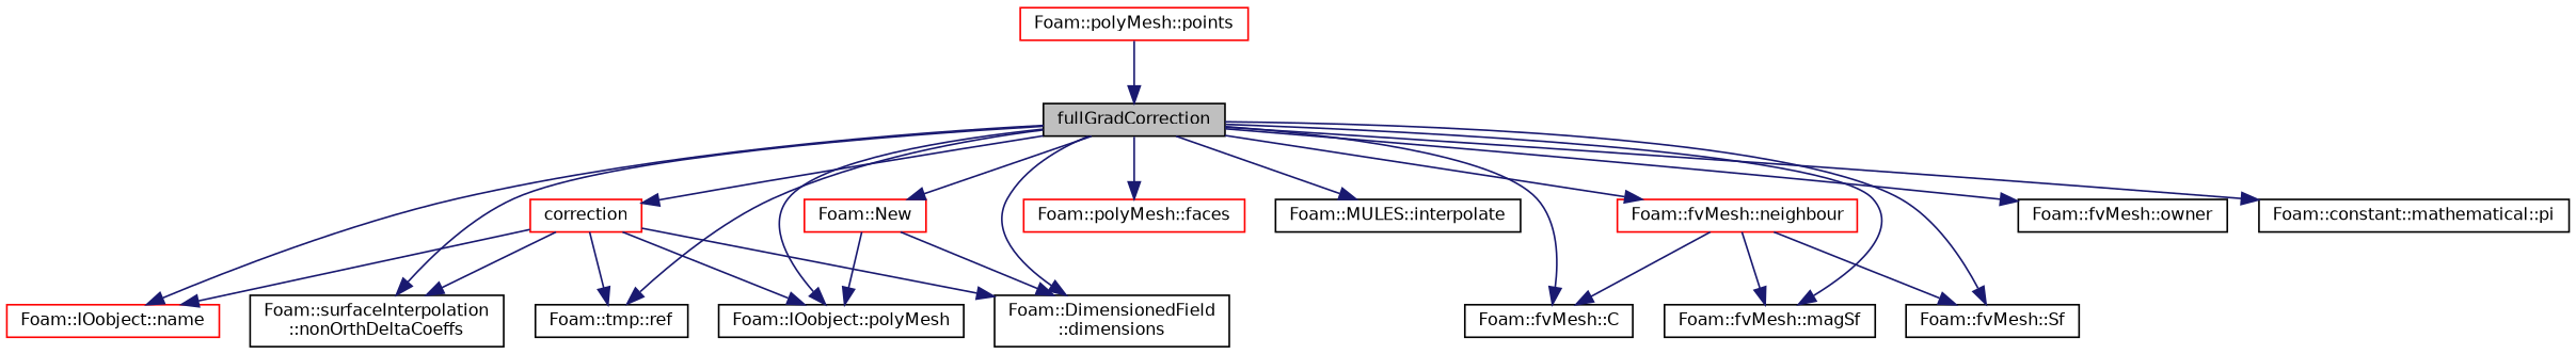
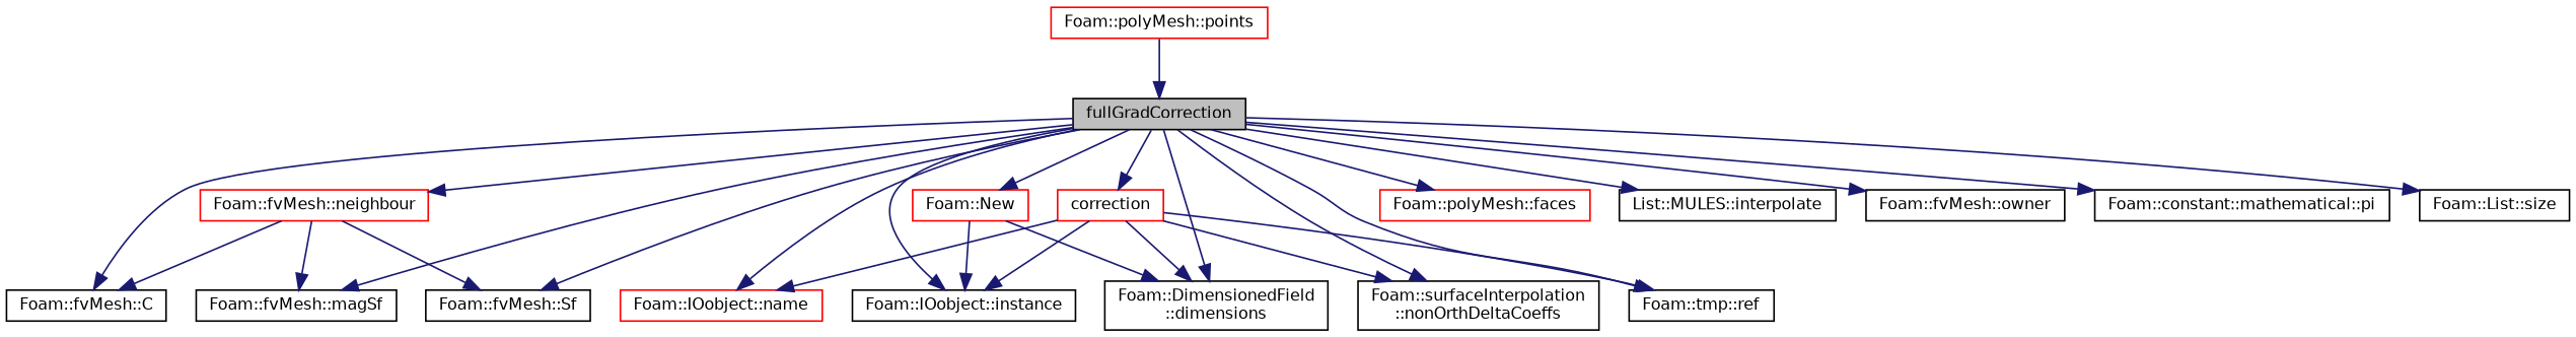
  digraph {
    rankdir=TB
    node [color=black fontname=Helvetica fontsize=10 shape=record]
    edge [color=midnightblue fontname=Helvetica fontsize=10 labelfontname=Helvetica labelfontsize=10 style=solid]
    n1 [fillcolor=grey75 fontcolor=black height=0.2 label=fullGradCorrection style=filled width=0.4]
    n2 [height=0.2 label="Foam::fvMesh::C" width=0.4]
    n3 [color=red height=0.2 label=correction width=0.4]
    n4 [color=red height=0.2 label="Foam::IOobject::name" width=0.4]
-   n5 [height=0.2 label="Foam::IOobject::polyMesh" width=0.4]
+   n5 [height=0.2 label="Foam::IOobject::instance" width=0.4]
    n6 [height=0.2 label="Foam::DimensionedField\l::dimensions" width=0.4]
    n7 [height=0.2 label="Foam::surfaceInterpolation\l::nonOrthDeltaCoeffs" width=0.4]
    n8 [height=0.2 label="Foam::tmp::ref" width=0.4]
    n9 [color=red height=0.2 label="Foam::polyMesh::faces" width=0.4]
-   n10 [height=0.2 label="Foam::MULES::interpolate" width=0.4]
+   n10 [height=0.2 label="List::MULES::interpolate" width=0.4]
    n11 [height=0.2 label="Foam::fvMesh::magSf" width=0.4]
    n12 [color=red height=0.2 label="Foam::fvMesh::neighbour" width=0.4]
    n13 [height=0.2 label="Foam::fvMesh::Sf" width=0.4]
    n14 [color=red height=0.2 label="Foam::New" width=0.4]
    n15 [height=0.2 label="Foam::fvMesh::owner" width=0.4]
    n16 [height=0.2 label="Foam::constant::mathematical::pi" width=0.4]
+   n17 [height=0.2 label="Foam::List::size" width=0.4]
    n18 [color=red height=0.2 label="Foam::polyMesh::points" width=0.4]
    n1 -> n2
    n1 -> n3
    n1 -> n4
    n1 -> n5
    n1 -> n6
    n1 -> n7
    n1 -> n8
    n1 -> n9
    n1 -> n10
    n1 -> n11
    n1 -> n12
    n1 -> n13
    n1 -> n14
    n1 -> n15
    n1 -> n16
+   n1 -> n17
    n3 -> n4
    n3 -> n5
    n3 -> n6
    n3 -> n7
    n3 -> n8
    n12 -> n2
    n12 -> n11
    n12 -> n13
    n14 -> n5
    n14 -> n6
    n18 -> n1
  }
